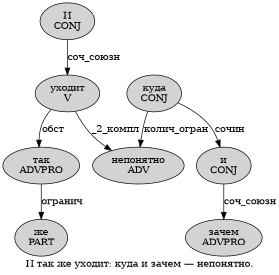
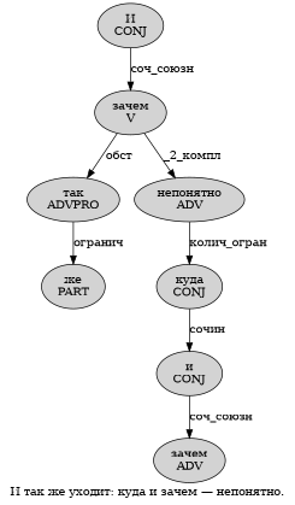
  digraph {
    label="И так же уходит: куда и зачем — непонятно."
    node [fillcolor=lightgray penwidth=1 shape=ellipse style=filled]
    n1 [label="И\nCONJ"]
-   n2 [label="уходит\nV"]
+   n2 [label="зачем\nV"]
    n3 [label="так\nADVPRO"]
    n4 [label="непонятно\nADV"]
    n5 [label="же\nPART"]
    n6 [label="куда\nCONJ"]
    n7 [label="и\nCONJ"]
-   n8 [label="зачем\nADVPRO"]
+   n8 [label="зачем\nADV"]
    n1 -> n2 [label="соч_союзн"]
    n2 -> n3 [label="обст"]
    n2 -> n4 [label="_2_компл"]
    n3 -> n5 [label="огранич"]
-   n6 -> n4 [label="колич_огран"]
+   n4 -> n6 [label="колич_огран"]
    n6 -> n7 [label="сочин"]
    n7 -> n8 [label="соч_союзн"]
  }
